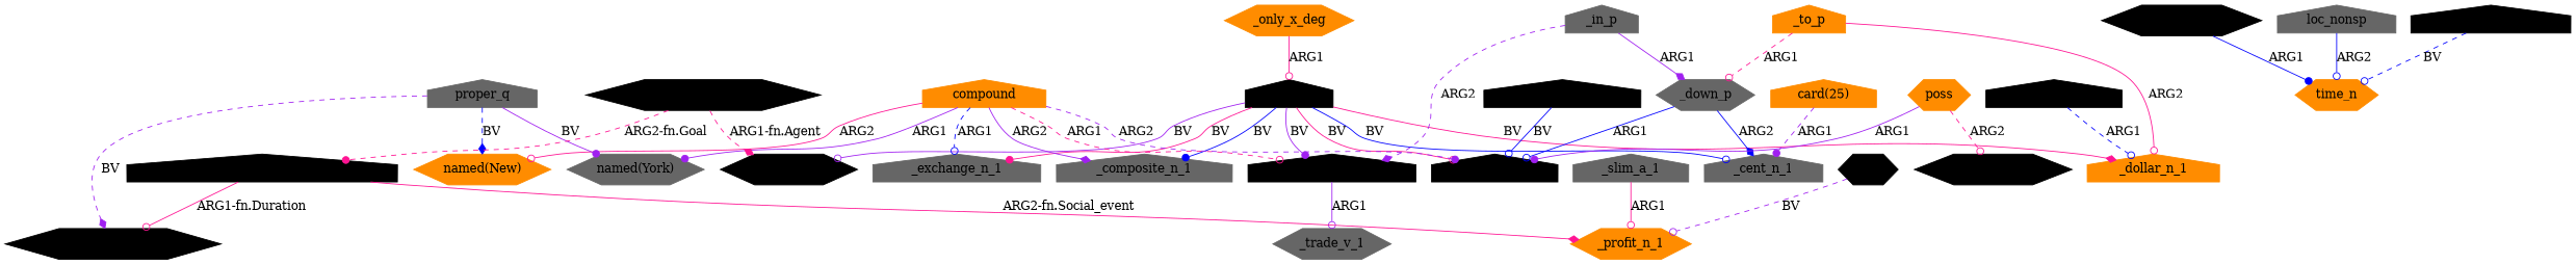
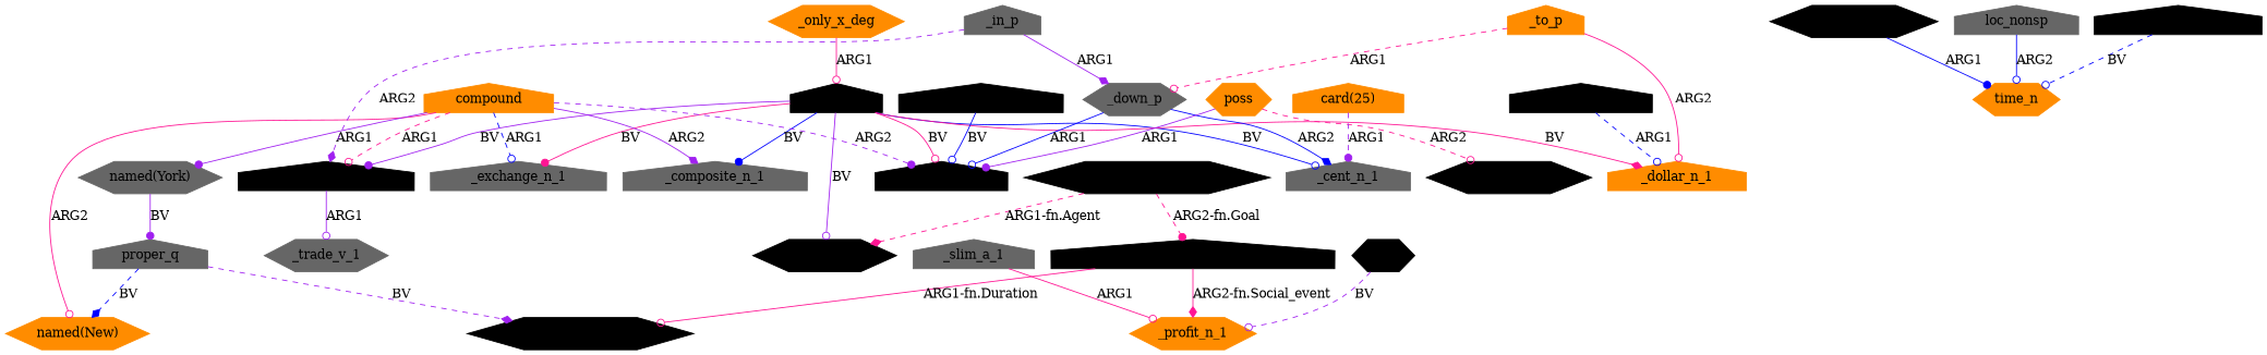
  digraph {
    node [color=black shape=house style=filled]
    edge [arrowhead=odot color=deeppink style=solid]
    _analyst_n_1 [shape=hexagon]
    udef_q
    _cent_n_1 [color=gray40]
    nominalization
    _exchange_n_1 [color=gray40]
    _stock_n_1
    _dollar_n_1 [color=darkorange]
    _composite_n_1 [color=gray40]
    _trade_v_1 [color=gray40 shape=hexagon]
    "named(Consolidated)" [shape=hexagon]
    "_post_v_1-fn.Social_event"
    _profit_n_1 [color=darkorange shape=hexagon]
    compound [color=darkorange]
    "named(New)" [color=darkorange shape=hexagon]
    "named(York)" [color=gray40 shape=hexagon]
    _down_p [color=gray40 shape=hexagon]
    proper_q [color=gray40]
    "_expect_v_1-fn.Attempt" [shape=hexagon]
    def_explicit_q
    _yesterday_a_1 [shape=hexagon]
    time_n [color=darkorange shape=hexagon]
    _to_p [color=darkorange]
    _in_p [color=gray40]
    poss [color=darkorange shape=hexagon]
    _company_n_of [shape=hexagon]
    "card(30.25)"
    "card(25)" [color=darkorange]
    loc_nonsp [color=gray40]
    _slim_a_1 [color=gray40]
    _only_x_deg [color=darkorange shape=hexagon]
    _a_q [shape=hexagon]
    def_implicit_q
    udef_q -> _analyst_n_1 [color=purple label=BV]
    udef_q -> _cent_n_1 [color=blue label=BV]
    udef_q -> nominalization [arrowhead=dot color=purple label=BV]
    udef_q -> _exchange_n_1 [arrowhead=dot label=BV]
    udef_q -> _stock_n_1 [label=BV]
    udef_q -> _dollar_n_1 [arrowhead=diamond label=BV]
    udef_q -> _composite_n_1 [arrowhead=dot color=blue label=BV]
    nominalization -> _trade_v_1 [color=purple label=ARG1]
    "_post_v_1-fn.Social_event" -> "named(Consolidated)" [label="ARG1-fn.Duration"]
    "_post_v_1-fn.Social_event" -> _profit_n_1 [arrowhead=diamond label="ARG2-fn.Social_event"]
    compound -> nominalization [label=ARG1 style=dashed]
    compound -> _exchange_n_1 [color=blue label=ARG1 style=dashed]
    compound -> _stock_n_1 [arrowhead=dot color=purple label=ARG2 style=dashed]
    compound -> _composite_n_1 [arrowhead=diamond color=purple label=ARG2]
    compound -> "named(New)" [label=ARG2]
    compound -> "named(York)" [arrowhead=dot color=purple label=ARG1]
    _down_p -> _cent_n_1 [arrowhead=diamond color=blue label=ARG2]
    _down_p -> _stock_n_1 [color=blue label=ARG1]
    proper_q -> "named(Consolidated)" [arrowhead=diamond color=purple label=BV style=dashed]
    proper_q -> "named(New)" [arrowhead=diamond color=blue label=BV style=dashed]
-   proper_q -> "named(York)" [arrowhead=dot color=purple label=BV]
+   "named(York)" -> proper_q [arrowhead=dot color=purple label=BV]
    "_expect_v_1-fn.Attempt" -> _analyst_n_1 [arrowhead=diamond label="ARG1-fn.Agent" style=dashed]
    "_expect_v_1-fn.Attempt" -> "_post_v_1-fn.Social_event" [arrowhead=dot label="ARG2-fn.Goal" style=dashed]
    def_explicit_q -> _stock_n_1 [color=blue label=BV]
    _yesterday_a_1 -> time_n [arrowhead=dot color=blue label=ARG1]
    _to_p -> _dollar_n_1 [label=ARG2]
    _to_p -> _down_p [label=ARG1 style=dashed]
    _in_p -> nominalization [arrowhead=diamond color=purple label=ARG2 style=dashed]
    _in_p -> _down_p [arrowhead=diamond color=purple label=ARG1]
    poss -> _stock_n_1 [arrowhead=dot color=purple label=ARG1]
    poss -> _company_n_of [label=ARG2 style=dashed]
    "card(30.25)" -> _dollar_n_1 [color=blue label=ARG1 style=dashed]
    "card(25)" -> _cent_n_1 [arrowhead=dot color=purple label=ARG1 style=dashed]
    loc_nonsp -> time_n [color=blue label=ARG2]
    _slim_a_1 -> _profit_n_1 [label=ARG1]
    _only_x_deg -> udef_q [label=ARG1]
    _a_q -> _profit_n_1 [color=purple label=BV style=dashed]
    def_implicit_q -> time_n [color=blue label=BV style=dashed]
  }
